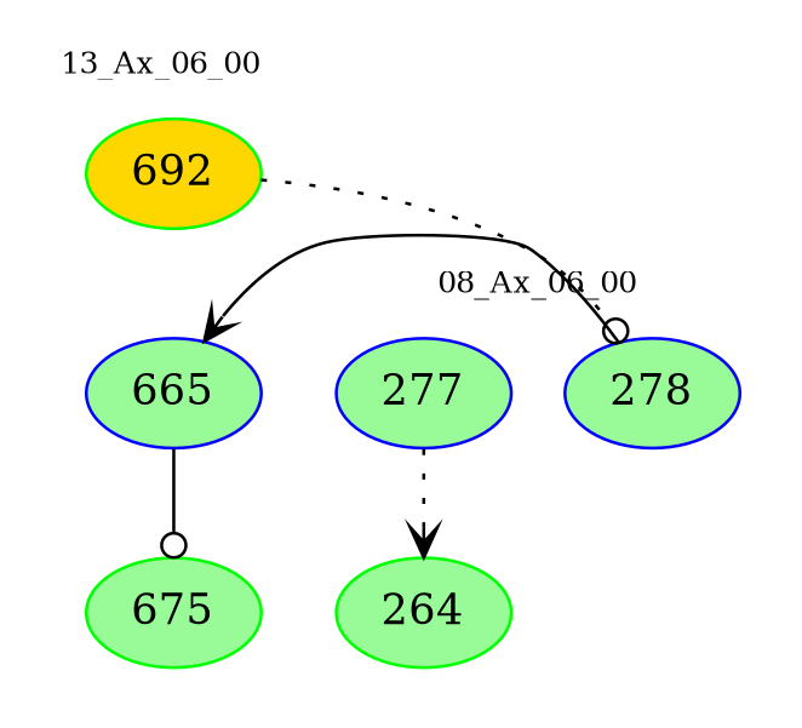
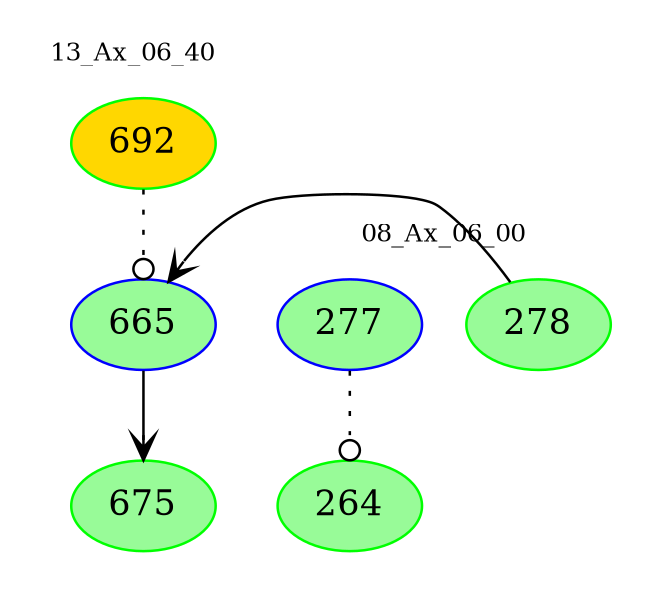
  digraph {
    node [color=green fillcolor=palegreen style=filled]
    edge [arrowhead=odot color=black style=dotted]
    n1 [fillcolor=gold label=692]
    n2 [color=blue label=665]
    n3 [label=675]
-   n4 [color=blue label=278]
+   n4 [label=278]
    n5 [color=blue label=277]
    n6 [label=264]
    subgraph cluster_1 {
      color=white
      fontsize=10
-     label="13_Ax_06_00"
+     label="13_Ax_06_40"
      n1
      n2
      n3
    }
    subgraph cluster_2 {
      color=white
      fontsize=10
      label="08_Ax_06_00"
      n4
      n5
      n6
    }
-   n1 -> n4
-   n2 -> n3 [style=solid]
+   n1 -> n2
+   n2 -> n3 [arrowhead=vee style=solid]
    n4 -> n2 [arrowhead=vee style=solid]
-   n5 -> n6 [arrowhead=vee]
+   n5 -> n6
  }
